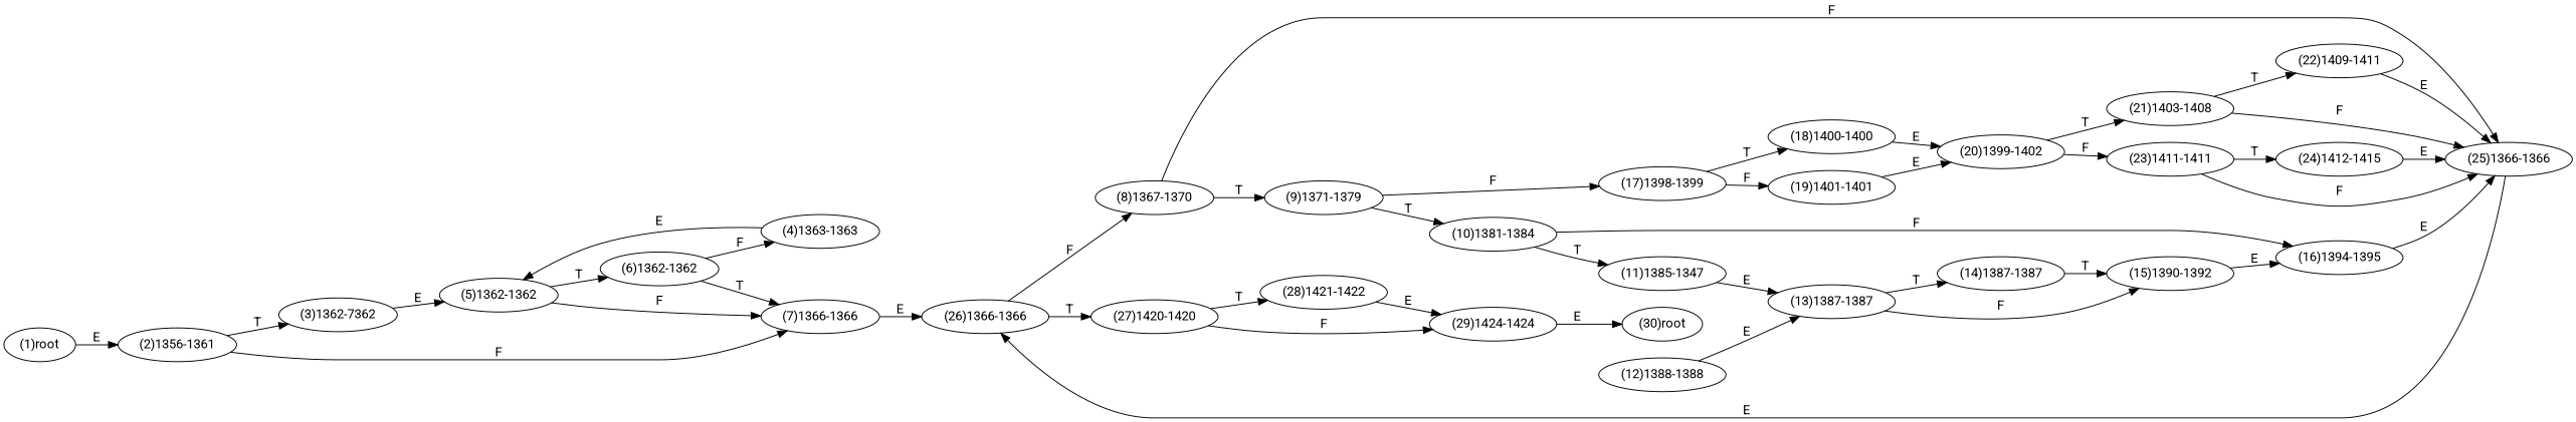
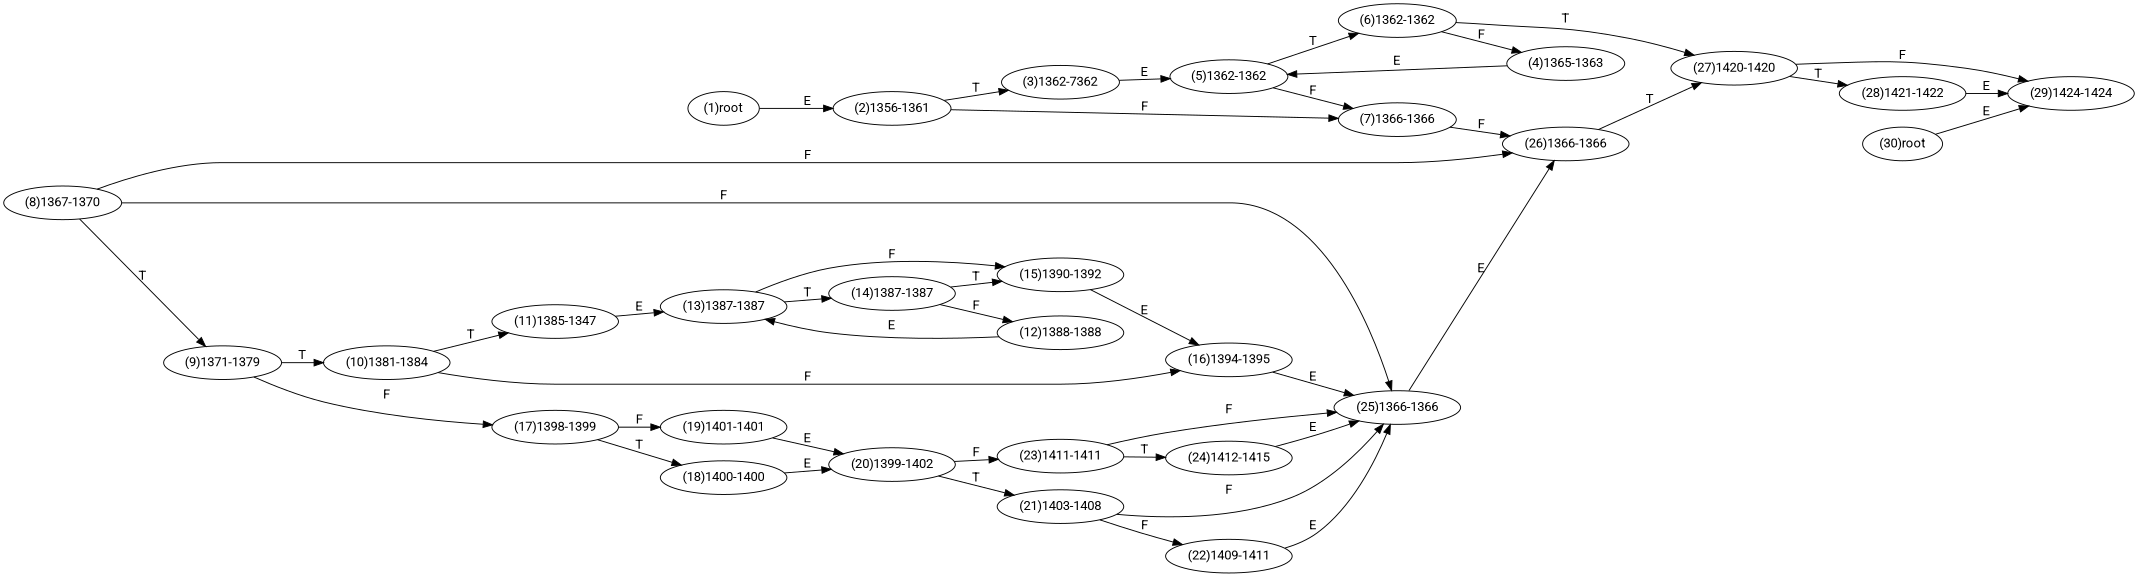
  digraph {
    fontname=Roboto
    rankdir=LR
    node [fontname=Roboto]
    edge [fontname=Roboto]
    n1 [label="(1)root"]
    n2 [label="(2)1356-1361"]
    n3 [label="(3)1362-7362"]
    n4 [label="(7)1366-1366"]
    n5 [label="(5)1362-1362"]
    n6 [label="(26)1366-1366"]
    n7 [label="(6)1362-1362"]
-   n8 [label="(4)1363-1363"]
+   n8 [label="(4)1365-1363"]
    n9 [label="(8)1367-1370"]
    n10 [label="(27)1420-1420"]
    n11 [label="(9)1371-1379"]
    n12 [label="(25)1366-1366"]
    n13 [label="(10)1381-1384"]
    n14 [label="(17)1398-1399"]
    n15 [label="(11)1385-1347"]
    n16 [label="(16)1394-1395"]
    n17 [label="(19)1401-1401"]
    n18 [label="(18)1400-1400"]
    n19 [label="(13)1387-1387"]
    n20 [label="(14)1387-1387"]
    n21 [label="(15)1390-1392"]
    n22 [label="(12)1388-1388"]
    n23 [label="(20)1399-1402"]
    n24 [label="(21)1403-1408"]
    n25 [label="(23)1411-1411"]
    n26 [label="(22)1409-1411"]
    n27 [label="(24)1412-1415"]
    n28 [label="(29)1424-1424"]
    n29 [label="(28)1421-1422"]
    n30 [label="(30)root"]
    n1 -> n2 [label=E]
    n2 -> n3 [label=T]
    n2 -> n4 [label=F]
    n3 -> n5 [label=E]
-   n4 -> n6 [label=E]
+   n4 -> n6 [label=F]
    n5 -> n4 [label=F]
    n5 -> n7 [label=T]
-   n6 -> n9 [label=F]
+   n9 -> n6 [label=F]
    n6 -> n10 [label=T]
-   n7 -> n4 [label=T]
+   n7 -> n10 [label=T]
    n7 -> n8 [label=F]
    n8 -> n5 [label=E]
    n9 -> n11 [label=T]
    n9 -> n12 [label=F]
    n10 -> n28 [label=F]
    n10 -> n29 [label=T]
    n11 -> n13 [label=T]
    n11 -> n14 [label=F]
    n12 -> n6 [label=E]
    n13 -> n15 [label=T]
    n13 -> n16 [label=F]
    n14 -> n17 [label=F]
    n14 -> n18 [label=T]
    n15 -> n19 [label=E]
    n16 -> n12 [label=E]
    n17 -> n23 [label=E]
    n18 -> n23 [label=E]
    n19 -> n20 [label=T]
    n19 -> n21 [label=F]
    n20 -> n21 [label=T]
+   n20 -> n22 [label=F]
    n21 -> n16 [label=E]
    n22 -> n19 [label=E]
    n23 -> n24 [label=T]
    n23 -> n25 [label=F]
    n24 -> n12 [label=F]
-   n24 -> n26 [label=T]
+   n24 -> n26 [label=F]
    n25 -> n12 [label=F]
    n25 -> n27 [label=T]
    n26 -> n12 [label=E]
    n27 -> n12 [label=E]
-   n28 -> n30 [label=E]
+   n30 -> n28 [label=E]
    n29 -> n28 [label=E]
  }
